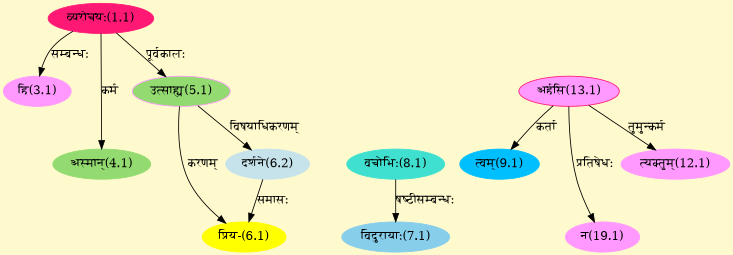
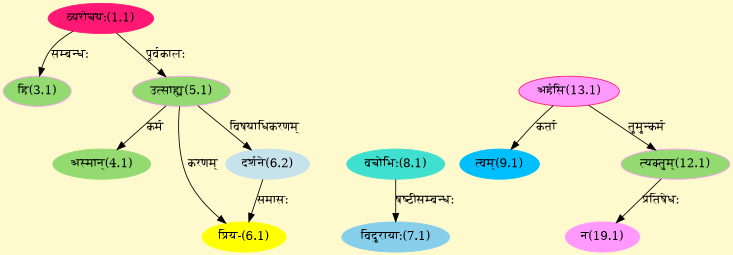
  digraph {
    bgcolor=lemonchiffon1
    compound=true
    rankdir=BT
    node [color="#FF99FF" style=filled]
    edge [dir=back]
    n1 [color="#FF1975" label="व्यरोचयः(1.1)"]
-   n2 [label="हि(3.1)"]
+   n2 [label="हि(3.1)" fillcolor="#93DB70"]
    n3 [color="#93DB70" label="अस्मान्(4.1)"]
    n4 [fillcolor="#93DB70" label="उत्साह्य(5.1)"]
    n5 [color="#FFFF00" label="प्रिय-(6.1)"]
    n6 [color="#C6E2EB" label="दर्शने(6.2)"]
    n7 [color="#87CEEB" label="विदुरायाः(7.1)"]
    n8 [color="#40E0D0" label="वचोभिः(8.1)"]
    n9 [color="#00BFFF" label="त्वम्(9.1)"]
    n10 [color="#FF1975" fillcolor="#FF99FF" label="अर्हसि(13.1)"]
-   n11 [label="त्यक्तुम्(12.1)"]
+   n11 [label="त्यक्तुम्(12.1)" fillcolor="#93DB70"]
    n12 [label="न(19.1)"]
    n2 -> n1 [label="सम्बन्धः"]
-   n3 -> n1 [label="कर्म"]
+   n3 -> n4 [label="कर्म"]
    n4 -> n1 [label="पूर्वकालः"]
    n5 -> n4 [label="करणम्"]
    n5 -> n6 [label="समासः"]
    n6 -> n4 [label="विषयाधिकरणम्"]
    n7 -> n8 [label="षष्ठीसम्बन्धः"]
    n9 -> n10 [label="कर्ता"]
    n11 -> n10 [label="तुमुन्कर्म"]
-   n12 -> n10 [label="प्रतिषेधः"]
+   n12 -> n11 [label="प्रतिषेधः"]
  }
